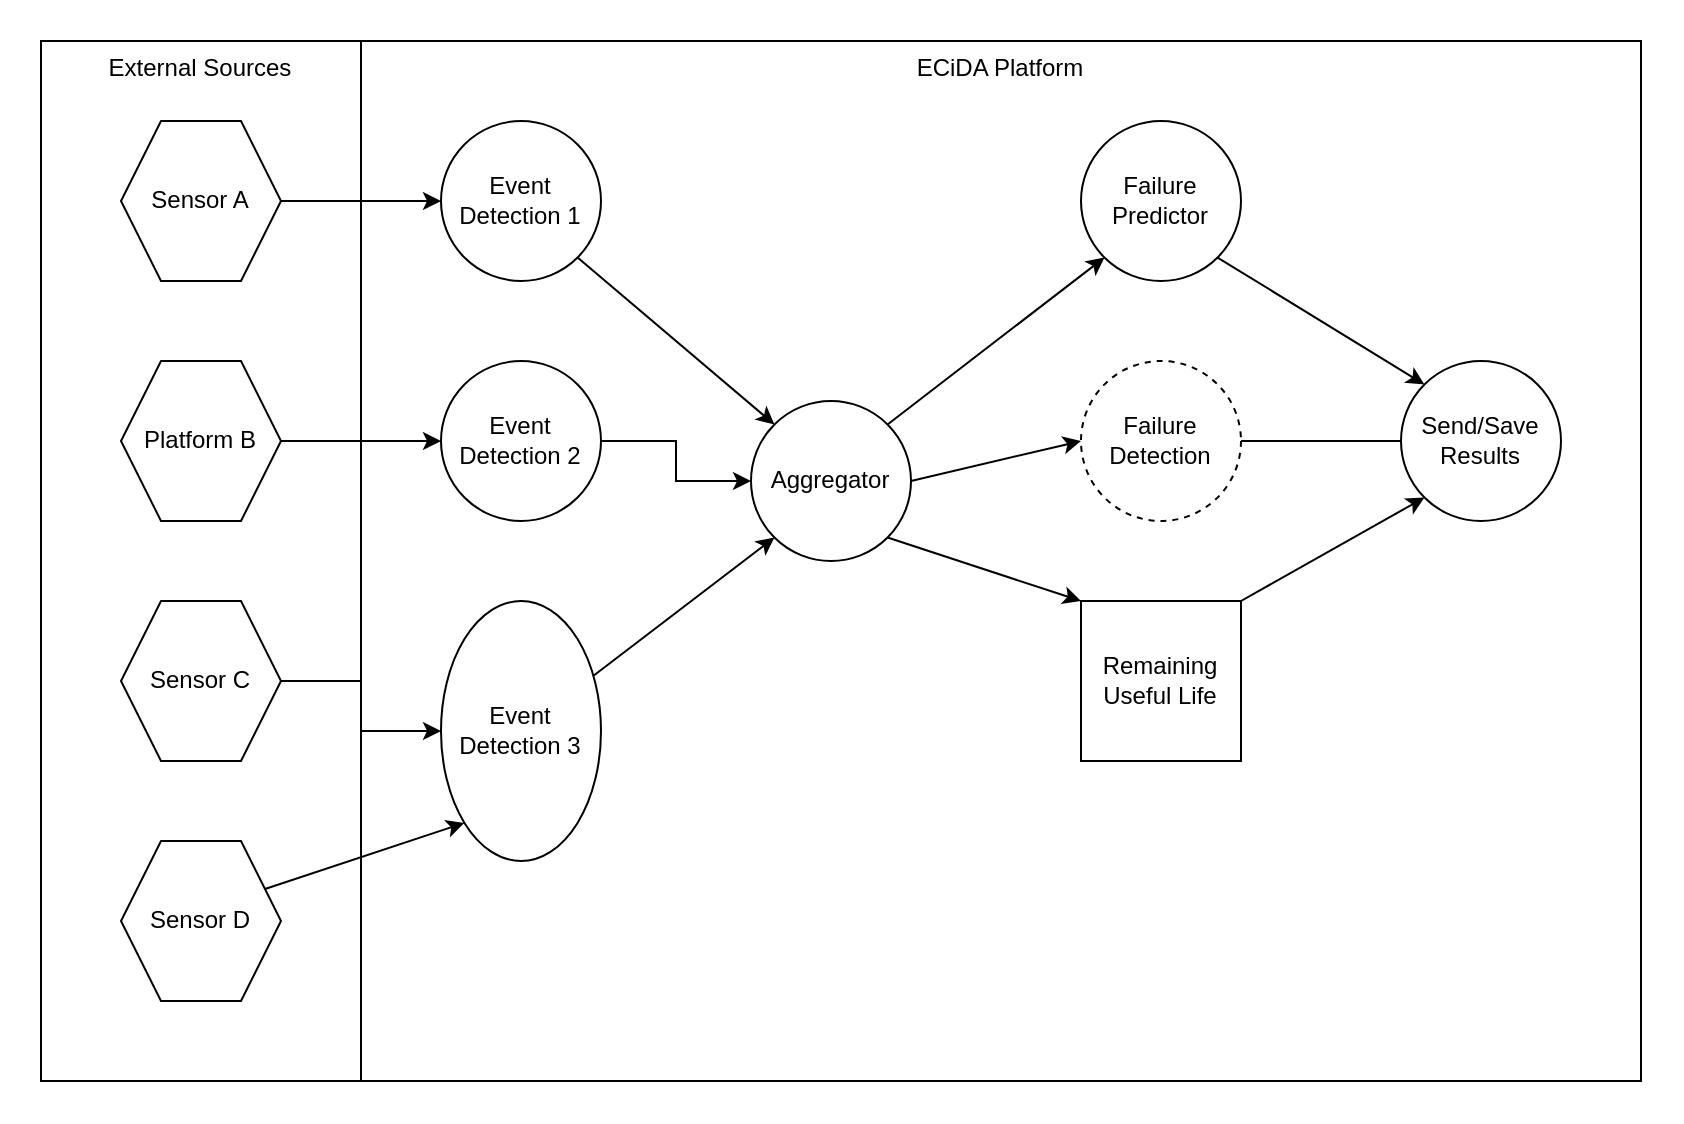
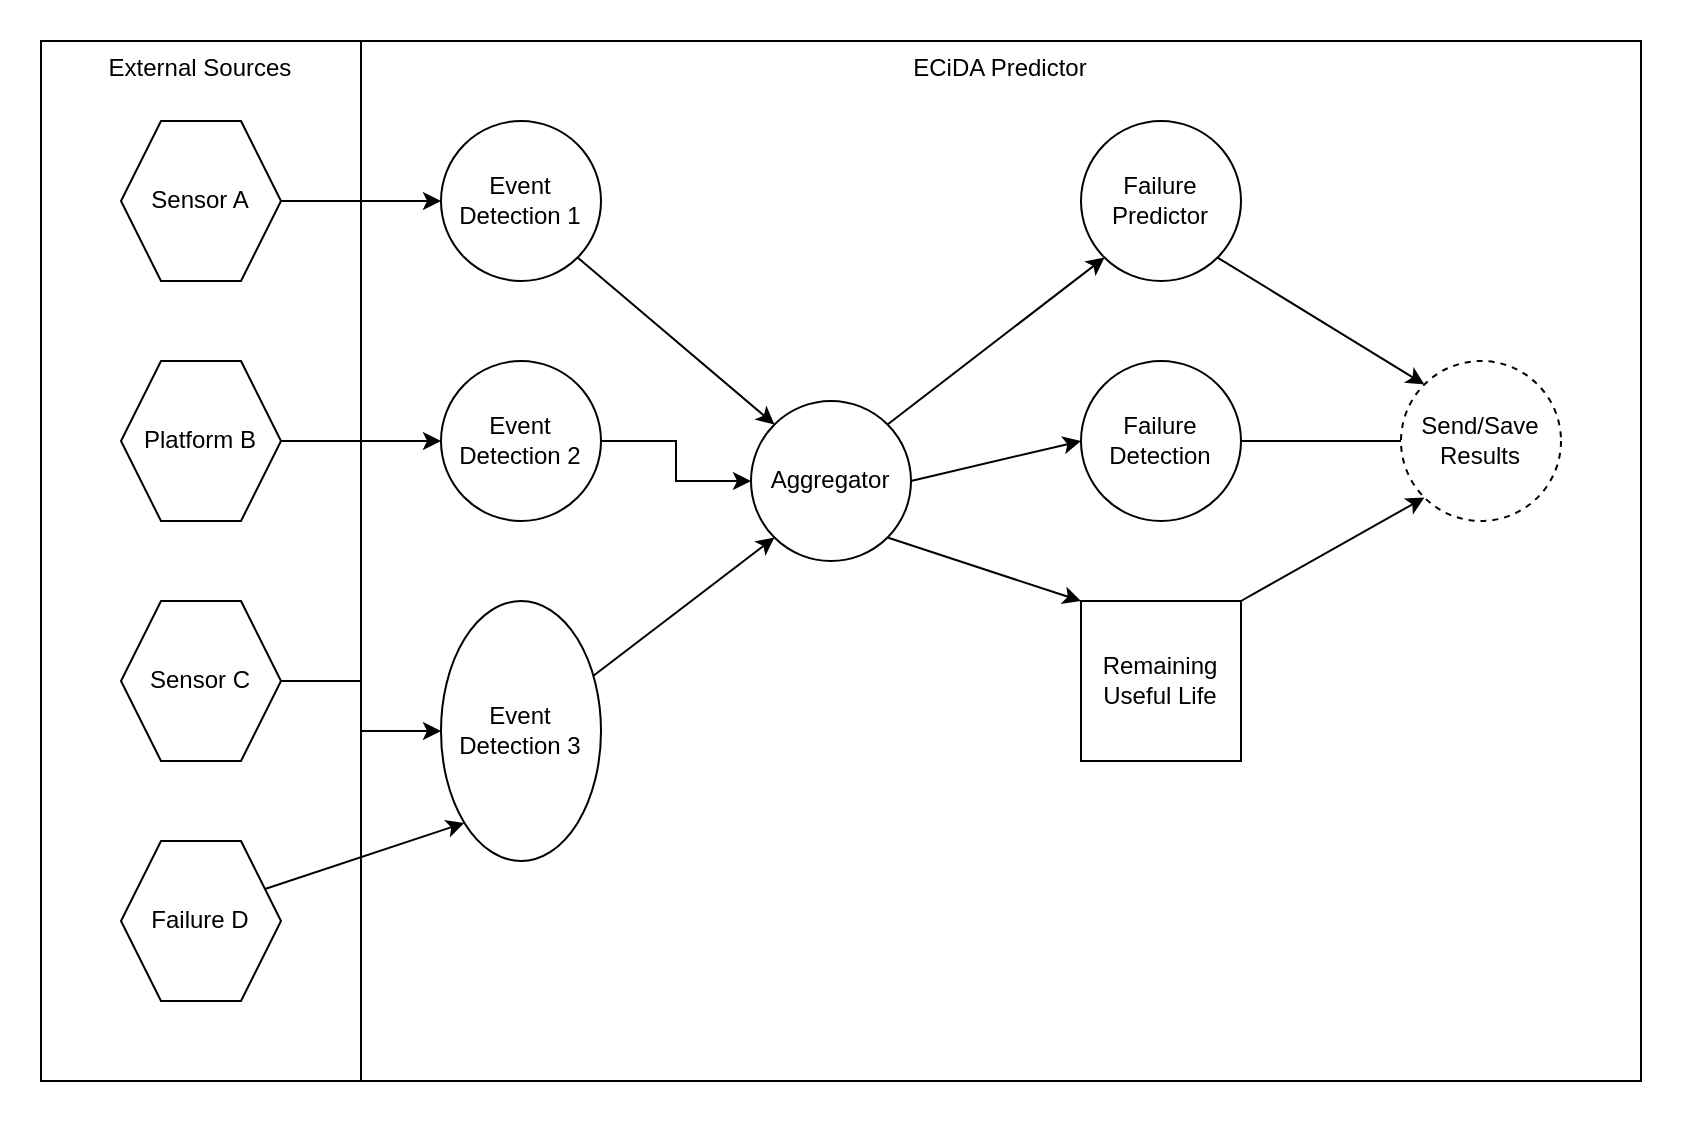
  <mxCell id="0" />
  <mxCell id="1" parent="0" />
- <mxCell id="2" value="ECiDA Platform" style="rounded=0;whiteSpace=wrap;html=1;fillColor=none;verticalAlign=top;" parent="1" vertex="1"><mxGeometry x="180" y="20" width="640" height="520" as="geometry" /></mxCell>
+ <mxCell id="2" value="ECiDA Predictor" style="rounded=0;whiteSpace=wrap;html=1;fillColor=none;verticalAlign=top;" parent="1" vertex="1"><mxGeometry x="180" y="20" width="640" height="520" as="geometry" /></mxCell>
  <mxCell id="3" style="edgeStyle=orthogonalEdgeStyle;rounded=0;orthogonalLoop=1;jettySize=auto;html=1;" parent="1" source="4" target="12" edge="1"><mxGeometry relative="1" as="geometry" /></mxCell>
  <mxCell id="4" value="Sensor A" style="shape=hexagon;perimeter=hexagonPerimeter2;whiteSpace=wrap;html=1;fixedSize=1;" parent="1" vertex="1"><mxGeometry x="60" y="60" width="80" height="80" as="geometry" /></mxCell>
  <mxCell id="5" style="edgeStyle=orthogonalEdgeStyle;rounded=0;orthogonalLoop=1;jettySize=auto;html=1;entryX=0;entryY=0.5;entryDx=0;entryDy=0;" parent="1" source="6" target="14" edge="1"><mxGeometry relative="1" as="geometry" /></mxCell>
  <mxCell id="6" value="Platform B" style="shape=hexagon;perimeter=hexagonPerimeter2;whiteSpace=wrap;html=1;fixedSize=1;" parent="1" vertex="1"><mxGeometry x="60" y="180" width="80" height="80" as="geometry" /></mxCell>
  <mxCell id="7" style="edgeStyle=orthogonalEdgeStyle;rounded=0;orthogonalLoop=1;jettySize=auto;html=1;entryX=0;entryY=0.5;entryDx=0;entryDy=0;" parent="1" source="8" target="16" edge="1"><mxGeometry relative="1" as="geometry" /></mxCell>
  <mxCell id="8" value="Sensor C" style="shape=hexagon;perimeter=hexagonPerimeter2;whiteSpace=wrap;html=1;fixedSize=1;" parent="1" vertex="1"><mxGeometry x="60" y="300" width="80" height="80" as="geometry" /></mxCell>
  <mxCell id="9" style="edgeStyle=none;rounded=0;orthogonalLoop=1;jettySize=auto;html=1;exitX=1;exitY=0.25;exitDx=0;exitDy=0;entryX=0;entryY=1;entryDx=0;entryDy=0;" parent="1" source="10" target="16" edge="1"><mxGeometry relative="1" as="geometry" /></mxCell>
- <mxCell id="10" value="Sensor D" style="shape=hexagon;perimeter=hexagonPerimeter2;whiteSpace=wrap;html=1;fixedSize=1;" parent="1" vertex="1"><mxGeometry x="60" y="420" width="80" height="80" as="geometry" /></mxCell>
+ <mxCell id="10" value="Failure D" style="shape=hexagon;perimeter=hexagonPerimeter2;whiteSpace=wrap;html=1;fixedSize=1;" parent="1" vertex="1"><mxGeometry x="60" y="420" width="80" height="80" as="geometry" /></mxCell>
  <mxCell id="11" style="edgeStyle=none;rounded=0;orthogonalLoop=1;jettySize=auto;html=1;exitX=1;exitY=1;exitDx=0;exitDy=0;entryX=0;entryY=0;entryDx=0;entryDy=0;" parent="1" source="12" target="20" edge="1"><mxGeometry relative="1" as="geometry" /></mxCell>
  <mxCell id="12" value="Event Detection 1" style="ellipse;whiteSpace=wrap;html=1;aspect=fixed;" parent="1" vertex="1"><mxGeometry x="220" y="60" width="80" height="80" as="geometry" /></mxCell>
  <mxCell id="13" style="edgeStyle=orthogonalEdgeStyle;rounded=0;orthogonalLoop=1;jettySize=auto;html=1;" parent="1" source="14" target="20" edge="1"><mxGeometry relative="1" as="geometry" /></mxCell>
  <mxCell id="14" value="Event Detection 2" style="ellipse;whiteSpace=wrap;html=1;aspect=fixed;" parent="1" vertex="1"><mxGeometry x="220" y="180" width="80" height="80" as="geometry" /></mxCell>
  <mxCell id="15" style="rounded=0;orthogonalLoop=1;jettySize=auto;html=1;entryX=0;entryY=1;entryDx=0;entryDy=0;" parent="1" source="16" target="20" edge="1"><mxGeometry relative="1" as="geometry" /></mxCell>
  <mxCell id="16" value="Event Detection 3" style="ellipse;whiteSpace=wrap;html=1;aspect=fixed;" parent="1" vertex="1"><mxGeometry x="220" y="300" width="80" height="130" as="geometry" /></mxCell>
  <mxCell id="17" style="rounded=0;orthogonalLoop=1;jettySize=auto;html=1;exitX=1;exitY=0;exitDx=0;exitDy=0;entryX=0;entryY=1;entryDx=0;entryDy=0;" parent="1" source="20" target="22" edge="1"><mxGeometry relative="1" as="geometry" /></mxCell>
  <mxCell id="18" style="edgeStyle=none;rounded=0;orthogonalLoop=1;jettySize=auto;html=1;exitX=1;exitY=0.5;exitDx=0;exitDy=0;entryX=0;entryY=0.5;entryDx=0;entryDy=0;" parent="1" source="20" target="24" edge="1"><mxGeometry relative="1" as="geometry" /></mxCell>
  <mxCell id="19" style="edgeStyle=none;rounded=0;orthogonalLoop=1;jettySize=auto;html=1;exitX=1;exitY=1;exitDx=0;exitDy=0;entryX=0;entryY=0;entryDx=0;entryDy=0;" parent="1" source="20" target="26" edge="1"><mxGeometry relative="1" as="geometry" /></mxCell>
  <mxCell id="20" value="Aggregator" style="ellipse;whiteSpace=wrap;html=1;aspect=fixed;" parent="1" vertex="1"><mxGeometry x="375" y="200" width="80" height="80" as="geometry" /></mxCell>
  <mxCell id="21" style="edgeStyle=none;rounded=0;orthogonalLoop=1;jettySize=auto;html=1;exitX=1;exitY=1;exitDx=0;exitDy=0;entryX=0;entryY=0;entryDx=0;entryDy=0;" parent="1" source="22" target="27" edge="1"><mxGeometry relative="1" as="geometry" /></mxCell>
  <mxCell id="22" value="Failure Predictor" style="ellipse;whiteSpace=wrap;html=1;aspect=fixed;" parent="1" vertex="1"><mxGeometry x="540" y="60" width="80" height="80" as="geometry" /></mxCell>
  <mxCell id="23" style="edgeStyle=none;rounded=0;orthogonalLoop=1;jettySize=auto;html=1;exitX=1;exitY=0.5;exitDx=0;exitDy=0;entryX=0;entryY=0.5;entryDx=0;entryDy=0;endArrow=none;" parent="1" source="24" target="27" edge="1"><mxGeometry relative="1" as="geometry" /></mxCell>
- <mxCell id="24" value="Failure Detection" style="ellipse;whiteSpace=wrap;html=1;aspect=fixed;dashed=1;" parent="1" vertex="1"><mxGeometry x="540" y="180" width="80" height="80" as="geometry" /></mxCell>
+ <mxCell id="24" value="Failure Detection" style="ellipse;whiteSpace=wrap;html=1;aspect=fixed;" parent="1" vertex="1"><mxGeometry x="540" y="180" width="80" height="80" as="geometry" /></mxCell>
  <mxCell id="25" style="edgeStyle=none;rounded=0;orthogonalLoop=1;jettySize=auto;html=1;exitX=1;exitY=0;exitDx=0;exitDy=0;entryX=0;entryY=1;entryDx=0;entryDy=0;" parent="1" source="26" target="27" edge="1"><mxGeometry relative="1" as="geometry" /></mxCell>
  <mxCell id="26" value="Remaining Useful Life" style="whiteSpace=wrap;html=1;aspect=fixed;rounded=0;" parent="1" vertex="1"><mxGeometry x="540" y="300" width="80" height="80" as="geometry" /></mxCell>
- <mxCell id="27" value="Send/Save Results" style="ellipse;whiteSpace=wrap;html=1;aspect=fixed;" parent="1" vertex="1"><mxGeometry x="700" y="180" width="80" height="80" as="geometry" /></mxCell>
+ <mxCell id="27" value="Send/Save Results" style="ellipse;whiteSpace=wrap;html=1;aspect=fixed;dashed=1;" parent="1" vertex="1"><mxGeometry x="700" y="180" width="80" height="80" as="geometry" /></mxCell>
  <mxCell id="28" value="External Sources" style="rounded=0;whiteSpace=wrap;html=1;fillColor=none;verticalAlign=top;" parent="1" vertex="1"><mxGeometry x="20" y="20" width="160" height="520" as="geometry" /></mxCell>
